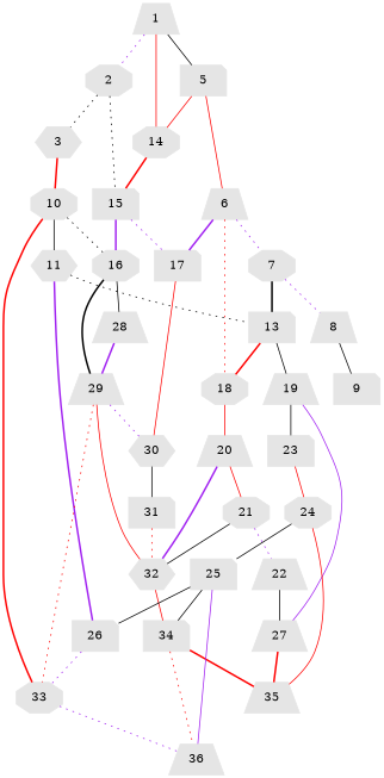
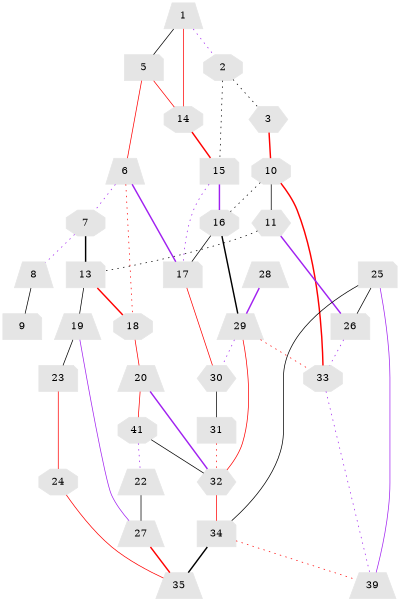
  graph {
    node [color=gray90 shape=trapezium style=filled]
    edge [color=red style=solid weight=1.0]
    2 [shape=octagon]
    1
    5 [shape=note]
    14 [shape=octagon]
    3 [shape=hexagon]
    15 [shape=note]
    6
    10 [shape=octagon]
    17 [shape=note]
    16 [shape=octagon]
    11 [shape=hexagon]
    33 [shape=octagon]
    9 [shape=note]
    7 [shape=octagon]
    18 [shape=octagon]
    8
    13 [shape=note]
    30 [shape=hexagon]
    20
    19
    26 [shape=note]
    28
    29
-   36
+   36 [label=39]
    23 [shape=note]
    27
    32 [shape=hexagon]
    31 [shape=note]
-   21 [shape=octagon]
+   21 [shape=octagon label=41]
    22
    24 [shape=octagon]
    35
    34 [shape=note]
    25 [shape=note]
    2 -- 3 [color=black style=dotted]
    2 -- 15 [color=black style=dotted]
    1 -- 2 [color=purple style=dotted]
    1 -- 5 [color=black]
    1 -- 14 [weight=2.0]
    5 -- 14
    5 -- 6
    14 -- 15 [style=bold]
    3 -- 10 [style=bold]
    15 -- 17 [color=purple style=dotted]
    15 -- 16 [color=purple style=bold weight=2.0]
    6 -- 17 [color=purple style=bold]
    6 -- 7 [color=purple style=dotted weight=2.0]
    6 -- 18 [style=dotted weight=2.0]
    10 -- 16 [color=black style=dotted]
    10 -- 11 [color=black]
    10 -- 33 [style=bold]
    17 -- 30
-   16 -- 28 [color=black weight=2.0]
+   16 -- 17 [color=black weight=2.0]
    16 -- 29 [color=black style=bold]
    11 -- 13 [color=black style=dotted]
    11 -- 26 [color=purple style=bold]
    33 -- 36 [color=purple style=dotted]
    7 -- 8 [color=purple style=dotted weight=2.0]
    7 -- 13 [color=black style=bold]
    18 -- 20
    8 -- 9 [color=black]
    13 -- 18 [style=bold]
    13 -- 19 [color=black weight=2.0]
    30 -- 31 [color=black]
    20 -- 32 [color=purple style=bold]
    20 -- 21
    19 -- 23 [color=black weight=2.0]
    19 -- 27 [color=purple]
    26 -- 33 [color=purple style=dotted]
    28 -- 29 [color=purple style=bold]
    29 -- 33 [style=dotted weight=2.0]
    29 -- 30 [color=purple style=dotted]
    29 -- 32
    23 -- 24
    27 -- 35 [style=bold]
    32 -- 34
    31 -- 32 [style=dotted weight=2.0]
    21 -- 32 [color=black]
    21 -- 22 [color=purple style=dotted]
    22 -- 27 [color=black]
    24 -- 35
-   24 -- 25 [color=black]
    34 -- 36 [style=dotted]
-   34 -- 35 [style=bold weight=2.0]
+   34 -- 35 [color=black style=bold weight=2.0]
    25 -- 26 [color=black weight=2.0]
    25 -- 36 [color=purple weight=2.0]
    25 -- 34 [color=black]
  }
